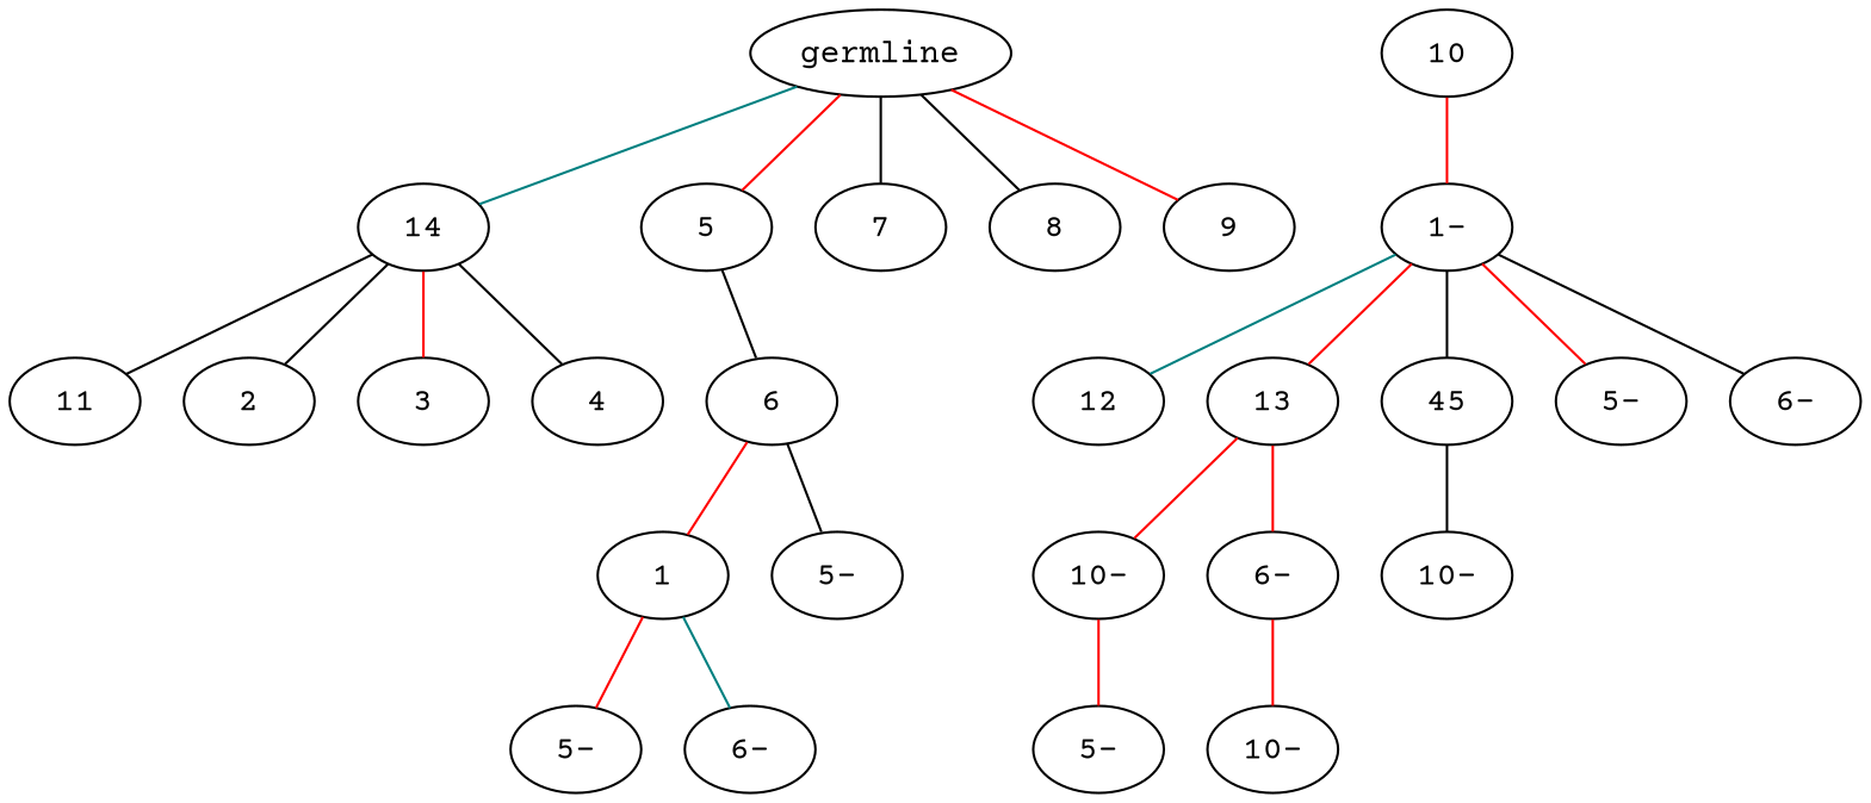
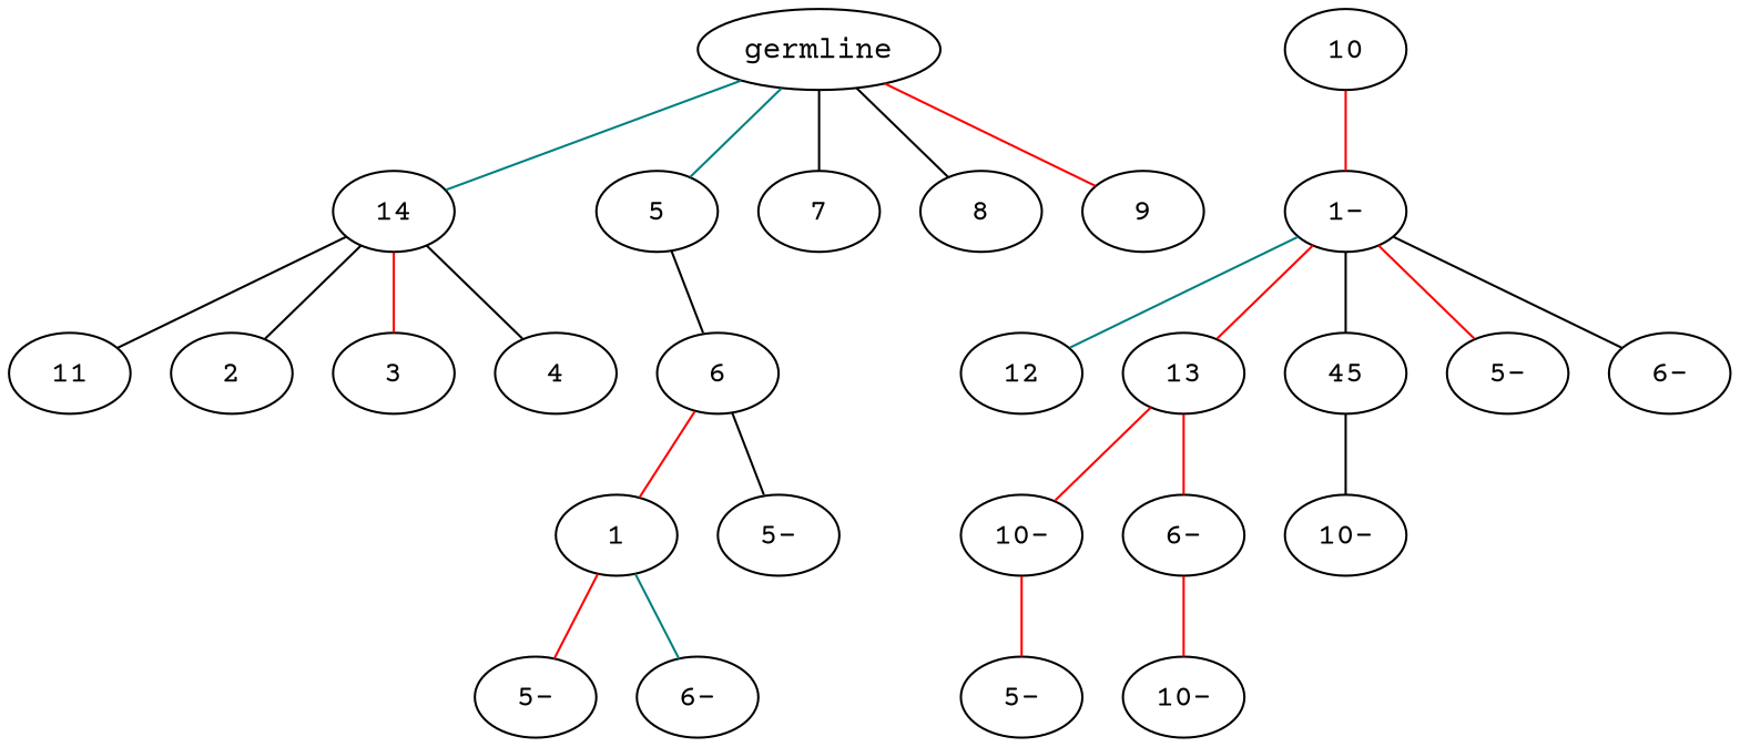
  graph {
    fontname="Courier Prime"
    node [fontname="Courier Prime"]
    edge [color=red fontname="Courier Prime"]
    n1 [label=germline]
    n2 [label=14]
    n3 [label=5]
    n4 [label=7]
    n5 [label=8]
    n6 [label=9]
    n7 [label=11]
    n8 [label=2]
    n9 [label=3]
    n10 [label=4]
    n11 [label=6]
    n12 [label=1]
    n13 [label="5-"]
    n14 [label="5-"]
    n15 [label="6-"]
    n16 [label=10]
    n17 [label="1-"]
    n18 [label=12]
    n19 [label=13]
    n20 [label=45]
    n21 [label="5-"]
    n22 [label="6-"]
    n23 [label="10-"]
    n24 [label="6-"]
    n25 [label="10-"]
    n26 [label="5-"]
    n27 [label="10-"]
    n1 -- n2 [color=teal]
-   n1 -- n3
+   n1 -- n3 [color=teal]
    n1 -- n4 [color=black]
    n1 -- n5 [color=black]
    n1 -- n6
    n2 -- n7 [color=black]
    n2 -- n8 [color=black]
    n2 -- n9
    n2 -- n10 [color=black]
    n3 -- n11 [color=black]
    n11 -- n12
    n11 -- n13 [color=black]
    n12 -- n14
    n12 -- n15 [color=teal]
    n16 -- n17
    n17 -- n18 [color=teal]
    n17 -- n19
    n17 -- n20 [color=black]
    n17 -- n21
    n17 -- n22 [color=black]
    n19 -- n23
    n19 -- n24
    n20 -- n25 [color=black]
    n23 -- n26
    n24 -- n27
  }
